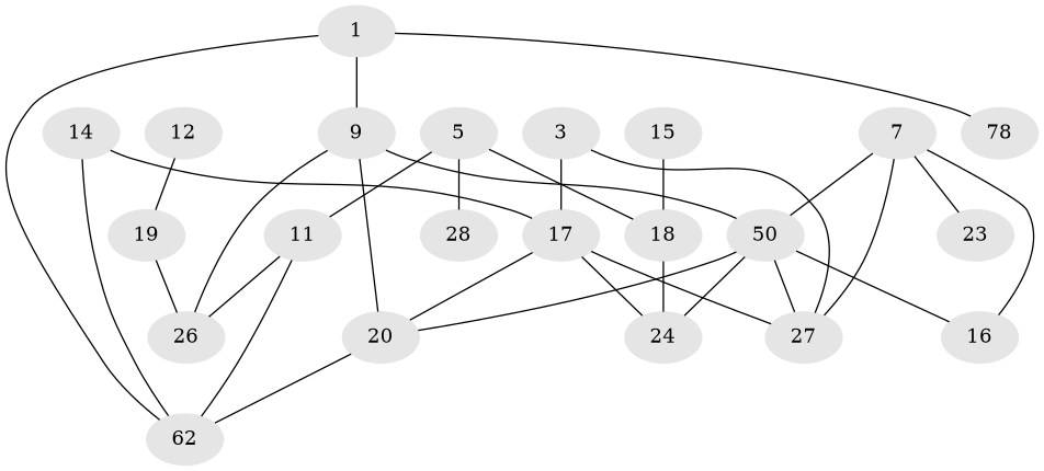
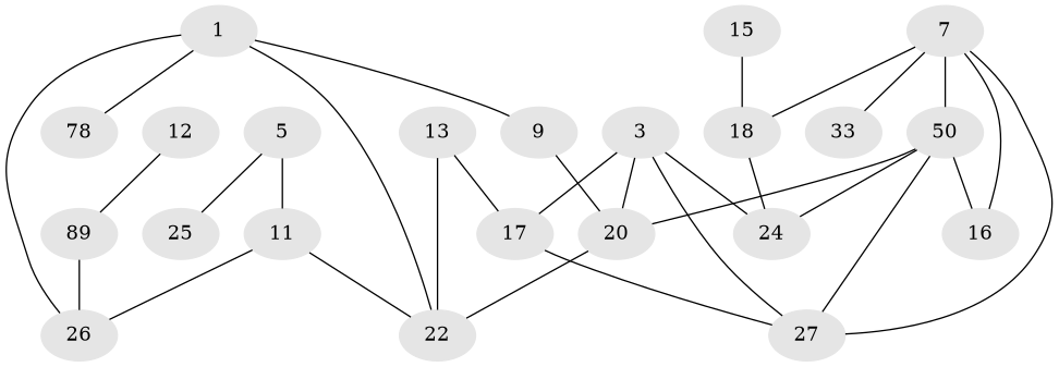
  graph {
    node [color=gray90 style=filled]
    edge [weight=1.0]
    1
    9
-   22 [label=62]
+   22
    n4 [label=78]
    26
    n6 [label=50]
    20
-   19
+   19 [label=89]
    3
    24
    27
    17
    5
    11
    18
-   25 [label=28]
+   25
    7
-   23
+   23 [label=33]
    16
    12
-   14
+   14 [label=13]
    15
    1 -- 9
    1 -- 22
    1 -- n4
-   9 -- 26
-   9 -- n6
+   1 -- 26
    9 -- 20
    n6 -- 20
    n6 -- 24
    n6 -- 27
    n6 -- 16
    20 -- 22 [weight=2.0]
    19 -- 26 [weight=2.0]
-   17 -- 24
+   3 -- 24
    3 -- 27
    3 -- 17
-   17 -- 20
+   3 -- 20
    17 -- 27
    5 -- 11
-   5 -- 18
+   7 -- 18
    5 -- 25
    11 -- 22
    11 -- 26
    18 -- 24
    7 -- n6
    7 -- 27
    7 -- 23
    7 -- 16
    12 -- 19
    14 -- 22 [weight=2.0]
    14 -- 17
    15 -- 18
  }
